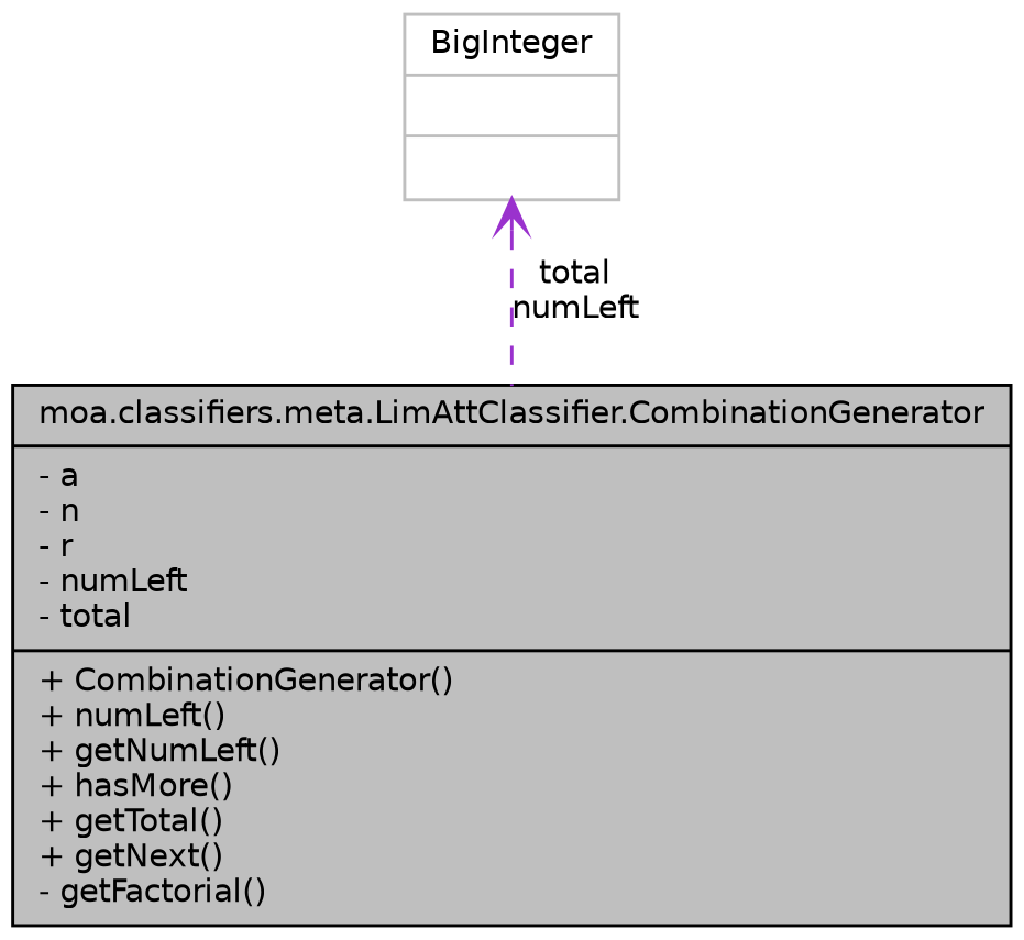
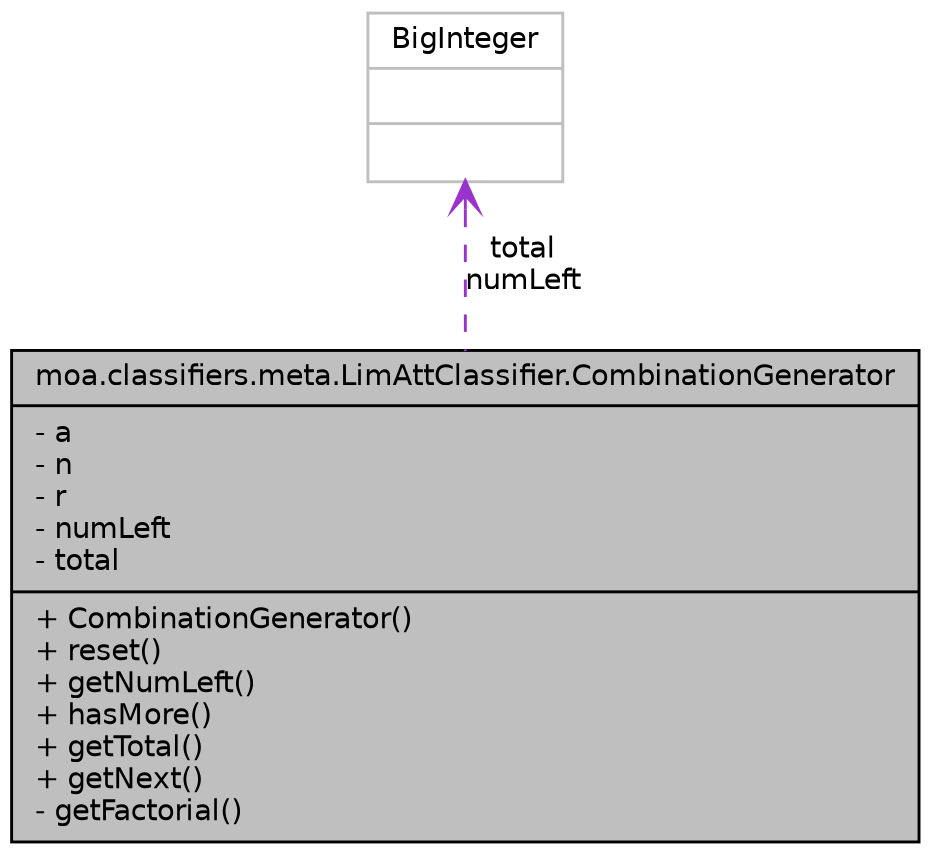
  digraph {
    node [fontname=Helvetica fontsize=10 shape=record style=filled]
-   n1 [color=black fillcolor=grey75 fontcolor=black height=0.2 label="{moa.classifiers.meta.LimAttClassifier.CombinationGenerator\n|- a\l- n\l- r\l- numLeft\l- total\l|+ CombinationGenerator()\l+ numLeft()\l+ getNumLeft()\l+ hasMore()\l+ getTotal()\l+ getNext()\l- getFactorial()\l}" width=0.4]
+   n1 [color=black fillcolor=grey75 fontcolor=black height=0.2 label="{moa.classifiers.meta.LimAttClassifier.CombinationGenerator\n|- a\l- n\l- r\l- numLeft\l- total\l|+ CombinationGenerator()\l+ reset()\l+ getNumLeft()\l+ hasMore()\l+ getTotal()\l+ getNext()\l- getFactorial()\l}" width=0.4]
    n2 [color=grey75 fillcolor=white height=0.2 label="{BigInteger\n||}" width=0.4]
    n2 -> n1 [arrowtail=open color=darkorchid3 dir=back fontname=Helvetica fontsize=10 label="total\nnumLeft" labelfontname=Helvetica labelfontsize=10 style=dashed]
  }
